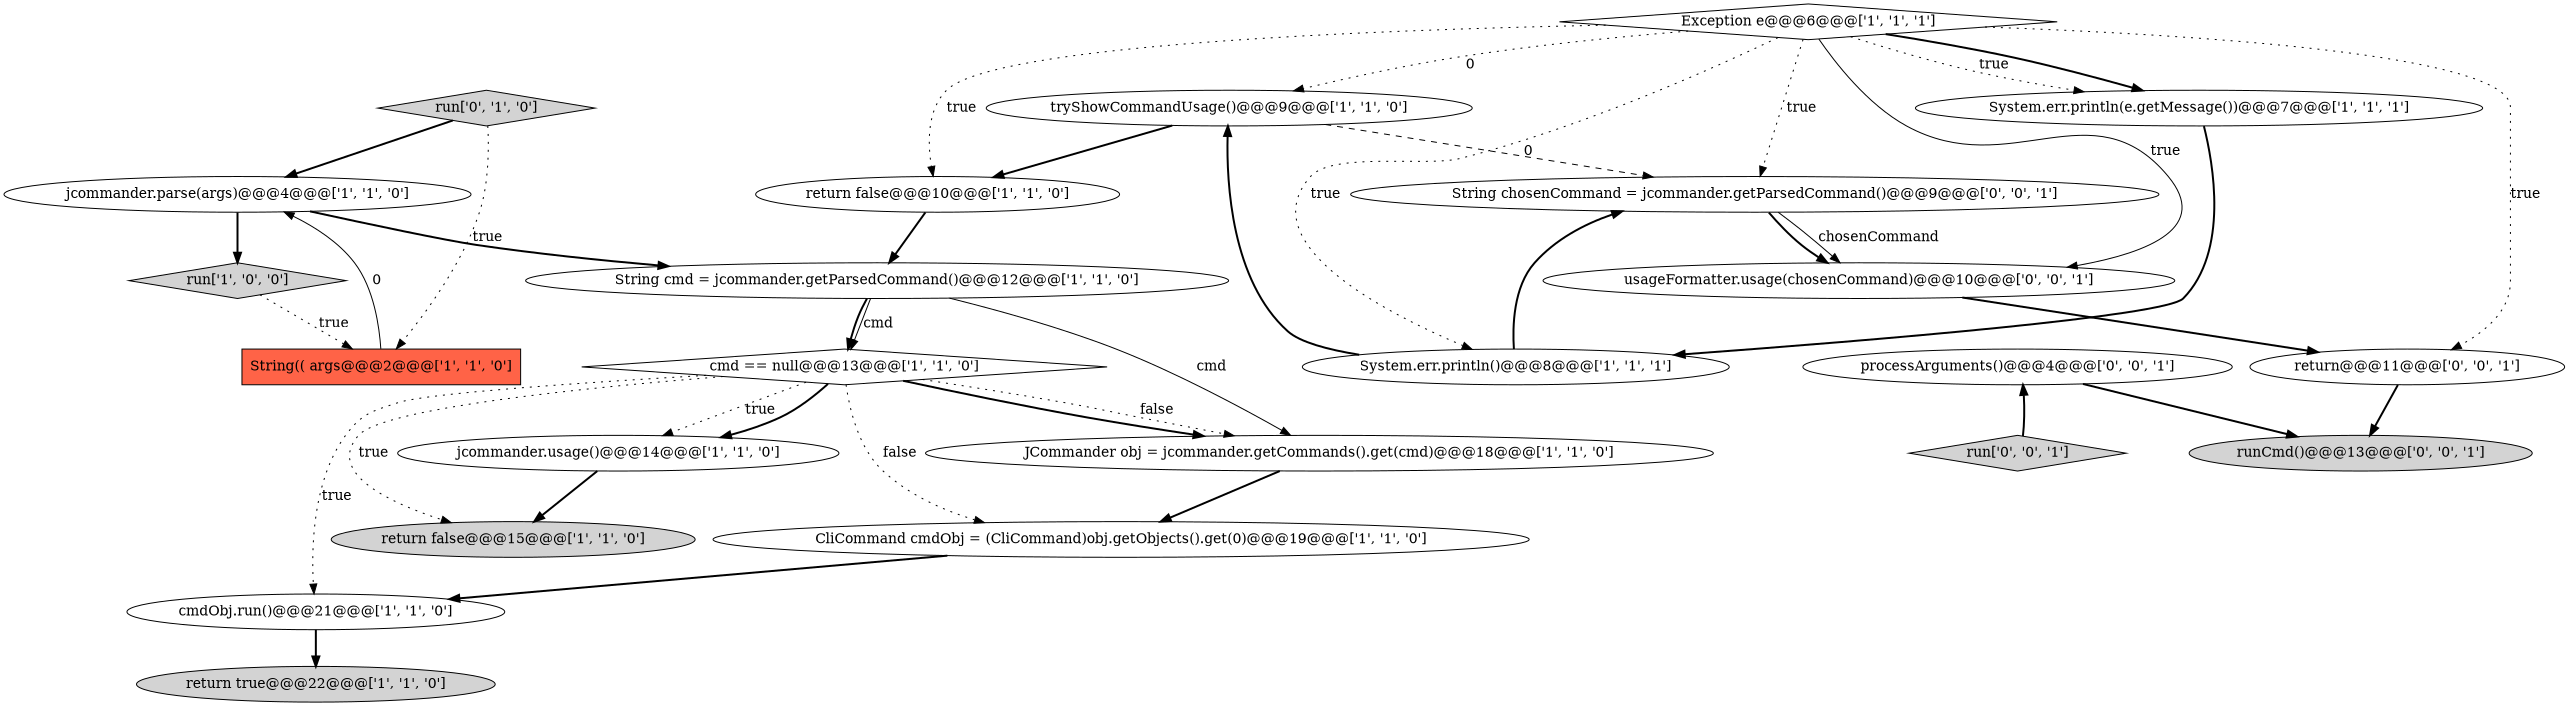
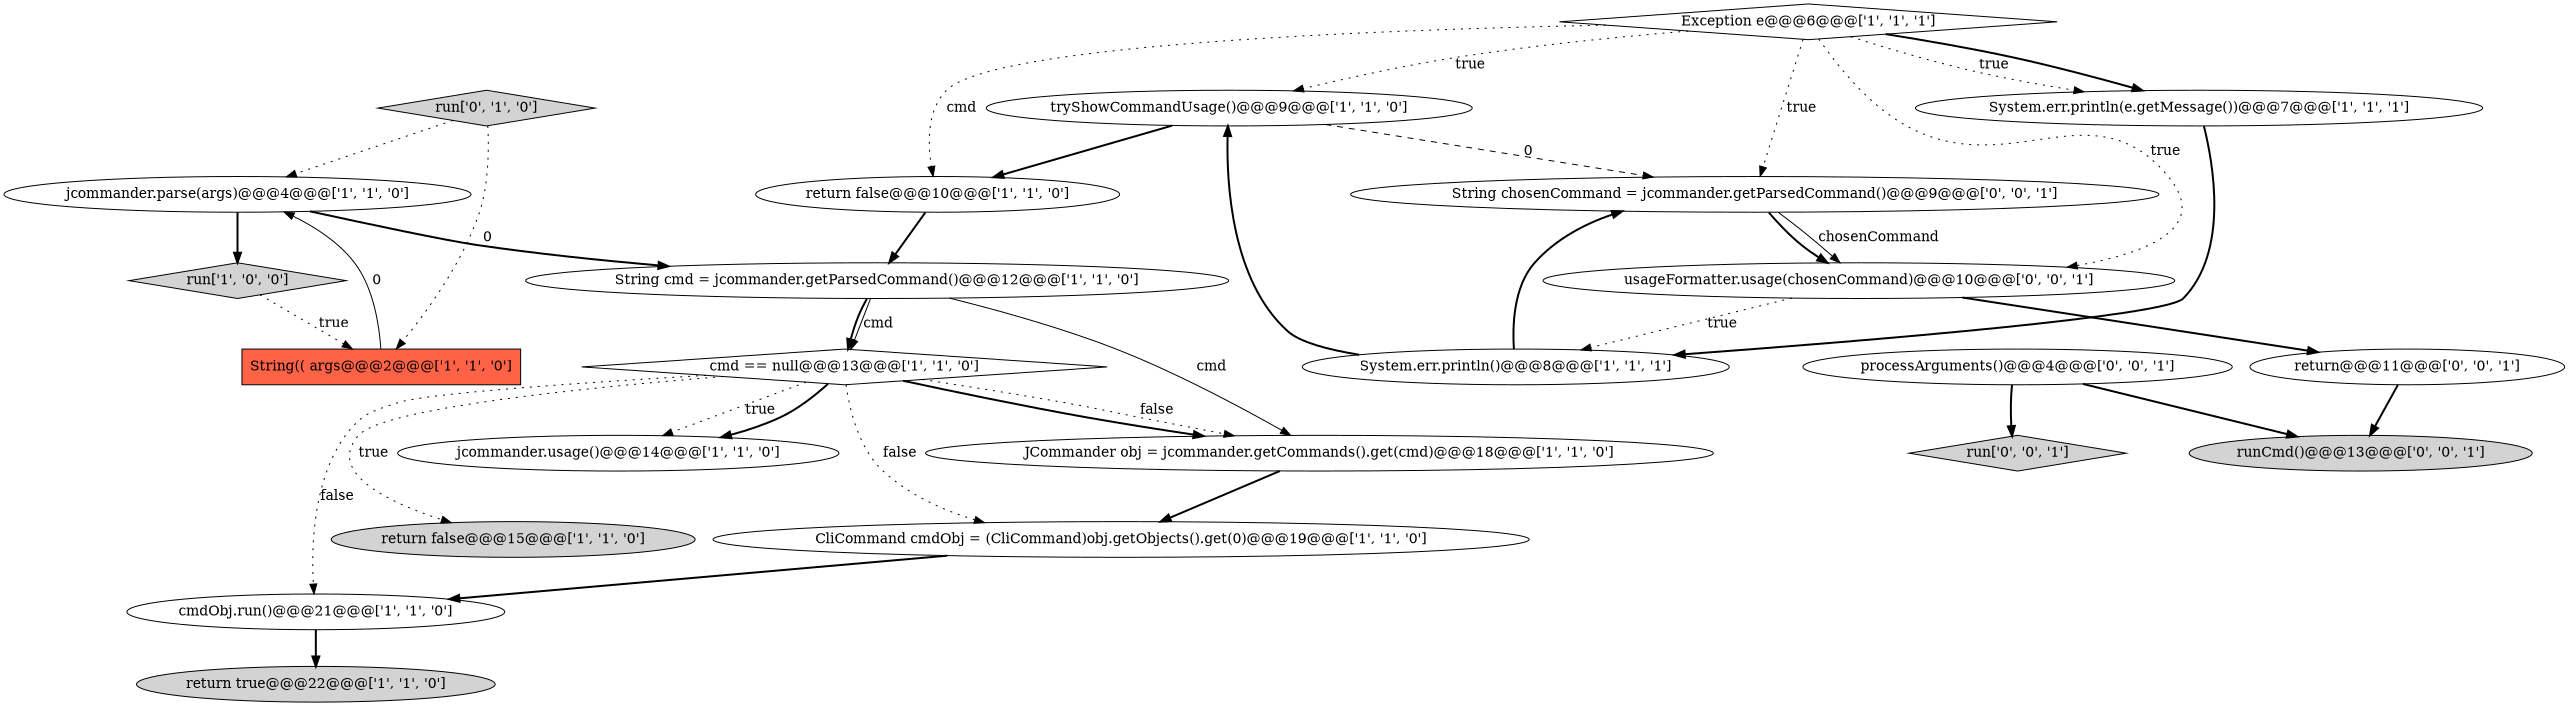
  digraph {
    node [fillcolor=white shape=ellipse style=filled]
    edge [style=bold]
    n1 [label="tryShowCommandUsage()@@@9@@@['1', '1', '0']"]
    n2 [label="return false@@@10@@@['1', '1', '0']"]
    n3 [label="String chosenCommand = jcommander.getParsedCommand()@@@9@@@['0', '0', '1']"]
    n4 [label="String cmd = jcommander.getParsedCommand()@@@12@@@['1', '1', '0']"]
    n5 [label="usageFormatter.usage(chosenCommand)@@@10@@@['0', '0', '1']"]
    n6 [label="JCommander obj = jcommander.getCommands().get(cmd)@@@18@@@['1', '1', '0']"]
    n7 [label="cmd == null@@@13@@@['1', '1', '0']" shape=diamond]
    n8 [fillcolor=lightgray label="run['0', '0', '1']" shape=diamond]
    n9 [label="processArguments()@@@4@@@['0', '0', '1']"]
    n10 [fillcolor=lightgray label="runCmd()@@@13@@@['0', '0', '1']"]
    n11 [label="System.err.println()@@@8@@@['1', '1', '1']"]
    n12 [label="CliCommand cmdObj = (CliCommand)obj.getObjects().get(0)@@@19@@@['1', '1', '0']"]
    n13 [label="cmdObj.run()@@@21@@@['1', '1', '0']"]
    n14 [label="jcommander.parse(args)@@@4@@@['1', '1', '0']"]
    n15 [fillcolor=lightgray label="run['1', '0', '0']" shape=diamond]
    n16 [fillcolor=lightgray label="return true@@@22@@@['1', '1', '0']"]
    n17 [label="Exception e@@@6@@@['1', '1', '1']" shape=diamond]
    n18 [label="return@@@11@@@['0', '0', '1']"]
    n19 [label="System.err.println(e.getMessage())@@@7@@@['1', '1', '1']"]
    n20 [fillcolor=tomato label="String(( args@@@2@@@['1', '1', '0']" shape=box]
    n21 [label="jcommander.usage()@@@14@@@['1', '1', '0']"]
    n22 [fillcolor=lightgray label="return false@@@15@@@['1', '1', '0']"]
    n23 [fillcolor=lightgray label="run['0', '1', '0']" shape=diamond]
    n1 -> n2
    n1 -> n3 [label=0 style=dashed]
    n2 -> n4
    n3 -> n5
    n3 -> n5 [label=chosenCommand style=solid]
    n4 -> n6 [label=cmd style=solid]
    n4 -> n7
    n4 -> n7 [label=cmd style=solid]
    n5 -> n18
    n6 -> n12
    n7 -> n6
    n7 -> n6 [label=false style=dotted]
    n7 -> n12 [label=false style=dotted]
-   n7 -> n13 [label=true style=dotted]
+   n7 -> n13 [label=false style=dotted]
    n7 -> n21 [label=true style=dotted]
    n7 -> n21
    n7 -> n22 [label=true style=dotted]
-   n8 -> n9
+   n9 -> n8
    n9 -> n10
    n11 -> n1
    n11 -> n3
    n12 -> n13
    n13 -> n16
    n14 -> n4
    n14 -> n15
    n15 -> n20 [label=true style=dotted]
-   n17 -> n1 [label=0 style=dotted]
-   n17 -> n2 [label=true style=dotted]
+   n17 -> n1 [label=true style=dotted]
+   n17 -> n2 [label=cmd style=dotted]
    n17 -> n3 [label=true style=dotted]
-   n17 -> n5 [label=true style=solid]
-   n17 -> n11 [label=true style=dotted]
-   n17 -> n18 [label=true style=dotted]
+   n17 -> n5 [label=true style=dotted]
+   n5 -> n11 [label=true style=dotted]
    n17 -> n19
    n17 -> n19 [label=true style=dotted]
    n18 -> n10
    n19 -> n11
    n20 -> n14 [label=0 style=solid]
-   n21 -> n22
-   n23 -> n14
-   n23 -> n20 [label=true style=dotted]
+   n23 -> n14 [style=dotted]
+   n23 -> n20 [label=0 style=dotted]
  }
